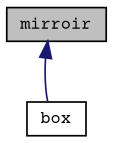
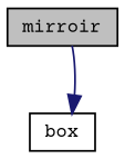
  digraph {
    fontname="Courier Prime"
    node [color=black fontname="Courier Prime" fontsize=10 shape=record style=filled]
    n1 [fillcolor=grey75 fontcolor=black height=0.2 label=mirroir width=0.4]
    n2 [fillcolor=white height=0.2 label=box width=0.4]
-   n1 -> n2 [color=midnightblue dir=back fontname="Courier Prime" fontsize=10 labelfontname=Helvetica labelfontsize=10 style=solid]
+   n2 -> n1 [color=midnightblue dir=back fontname="Courier Prime" fontsize=10 labelfontname=Helvetica labelfontsize=10 style=solid]
  }
